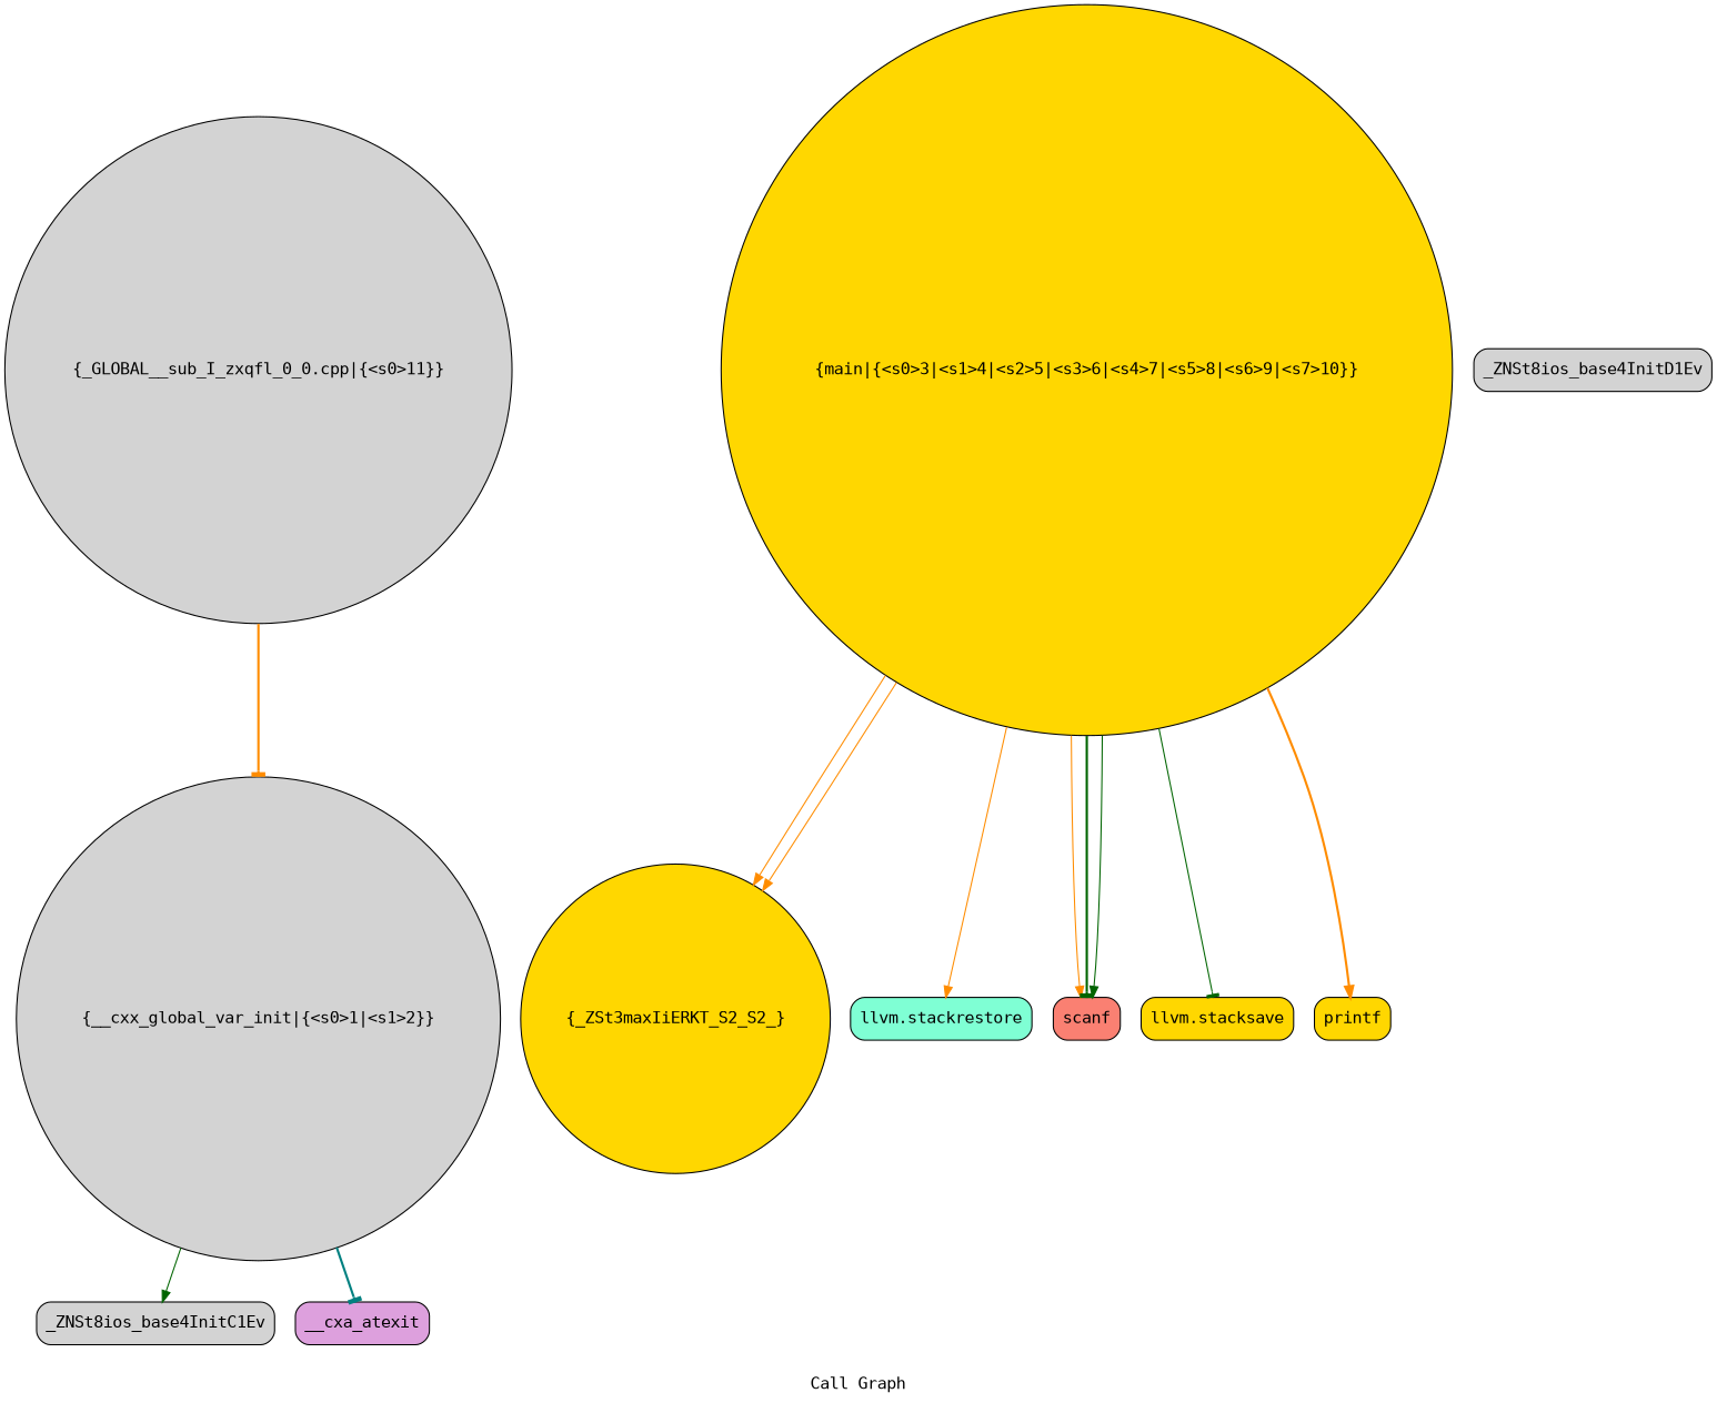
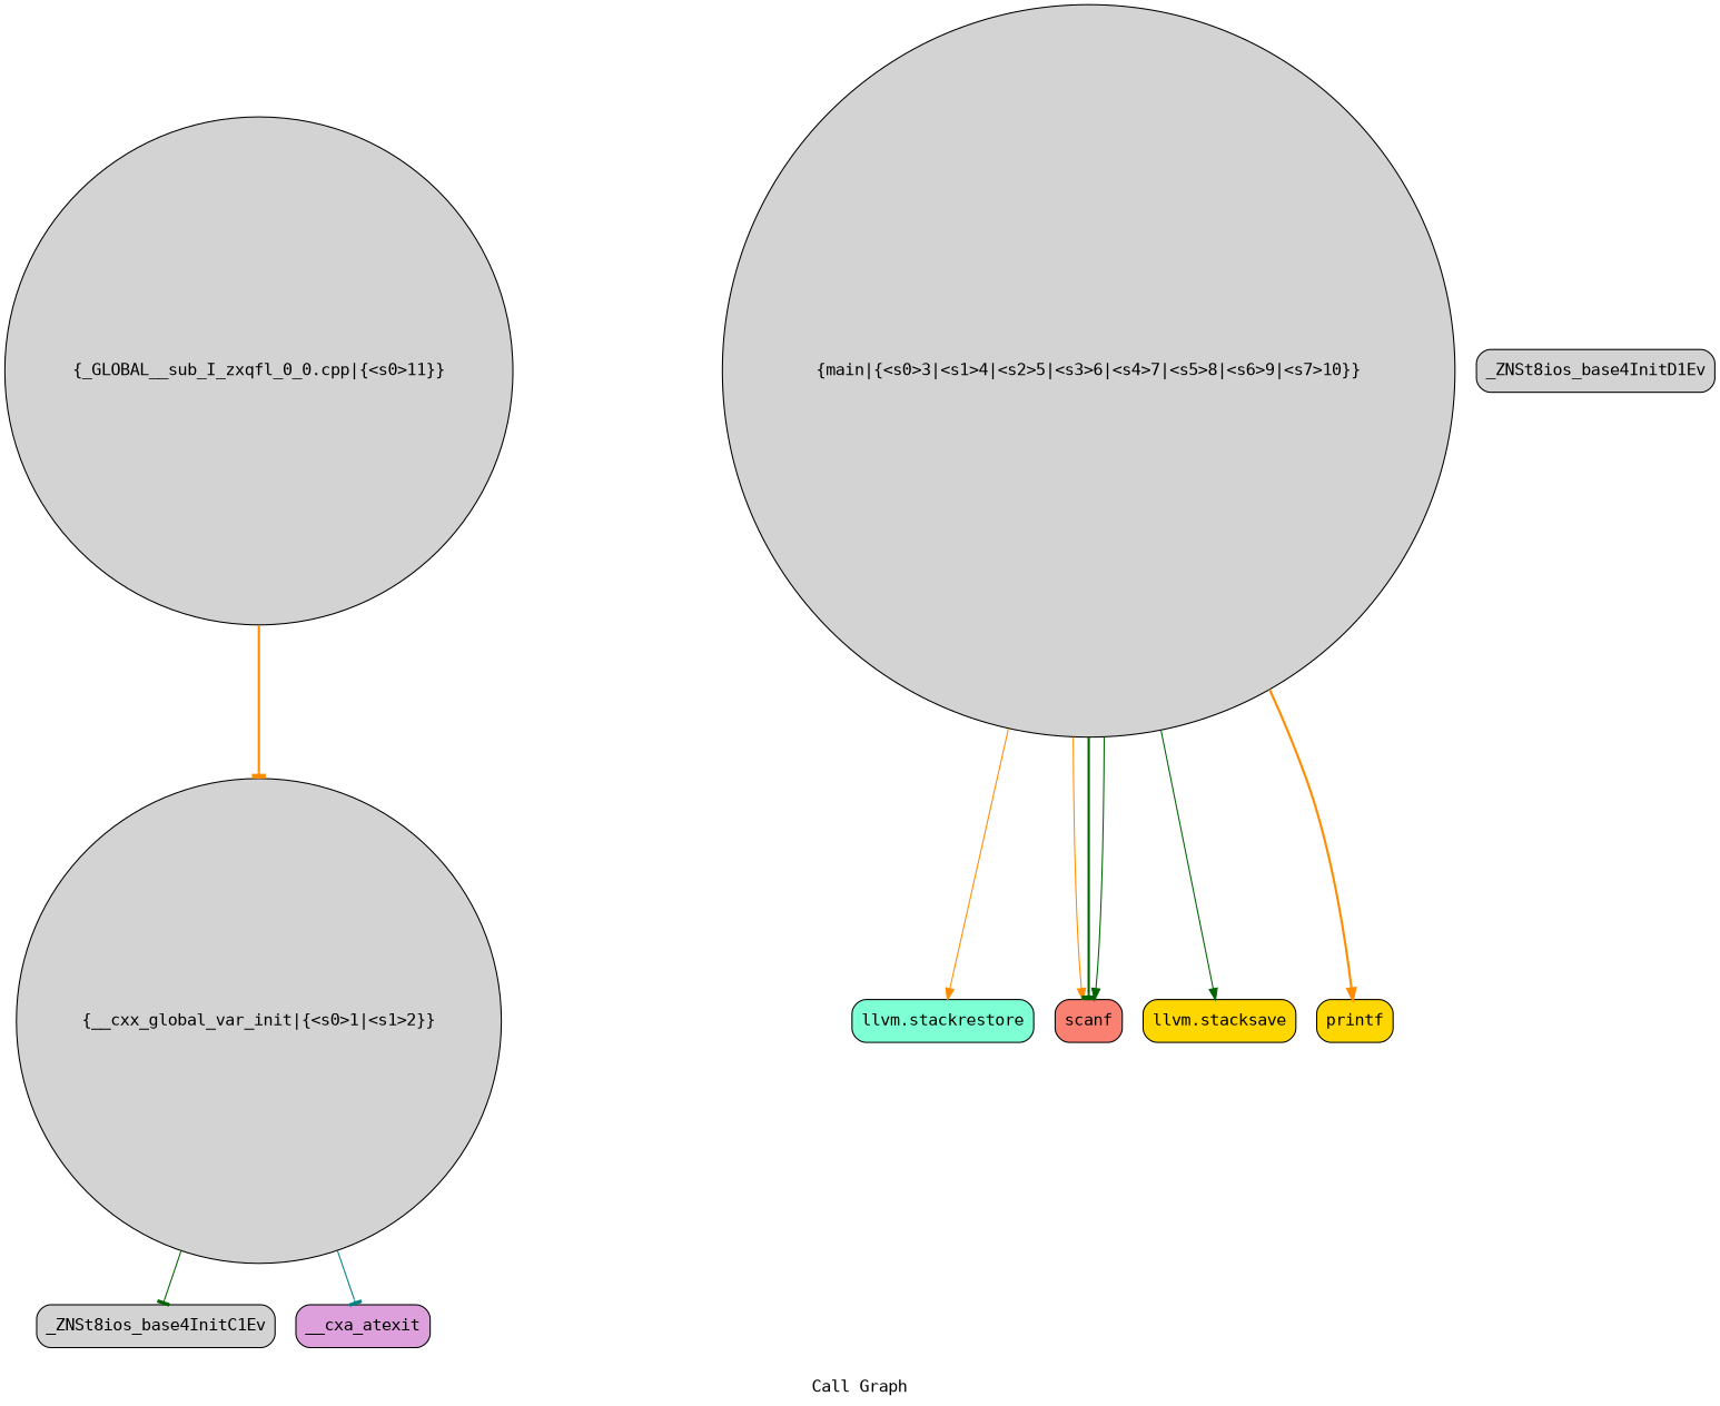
  digraph {
    fontname="DejaVu Sans Mono"
    label="Call Graph"
    node [fillcolor=lightgrey fontname="DejaVu Sans Mono" shape=Mrecord style=filled]
    edge [arrowhead=normal color=darkorange fontname="DejaVu Sans Mono" style=solid tailport=s0]
    n1 [label="{__cxx_global_var_init|{<s0>1|<s1>2}}" shape=circle]
    n2 [label="{_ZNSt8ios_base4InitC1Ev}"]
    n3 [fillcolor=plum label="{__cxa_atexit}"]
-   n4 [fillcolor=gold label="{_ZSt3maxIiERKT_S2_S2_}" shape=circle]
    n5 [label="{_ZNSt8ios_base4InitD1Ev}"]
    n6 [fillcolor=aquamarine label="{llvm.stackrestore}"]
-   n7 [fillcolor=gold label="{main|{<s0>3|<s1>4|<s2>5|<s3>6|<s4>7|<s5>8|<s6>9|<s7>10}}" shape=circle]
+   n7 [label="{main|{<s0>3|<s1>4|<s2>5|<s3>6|<s4>7|<s5>8|<s6>9|<s7>10}}" shape=circle]
    n8 [fillcolor=salmon label="{scanf}"]
    n9 [fillcolor=gold label="{llvm.stacksave}"]
    n10 [fillcolor=gold label="{printf}"]
    n11 [label="{_GLOBAL__sub_I_zxqfl_0_0.cpp|{<s0>11}}" shape=circle]
-   n1 -> n2 [color=darkgreen]
-   n1 -> n3 [arrowhead=tee color=teal style=bold tailport=s1]
-   n7 -> n4 [tailport=s4]
-   n7 -> n4 [tailport=s5]
+   n1 -> n2 [arrowhead=tee color=darkgreen]
+   n1 -> n3 [arrowhead=tee color=teal tailport=s1]
    n7 -> n6 [tailport=s7]
    n7 -> n8
    n7 -> n8 [arrowhead=tee color=darkgreen style=bold tailport=s1]
    n7 -> n8 [color=darkgreen tailport=s3]
-   n7 -> n9 [arrowhead=tee color=darkgreen tailport=s2]
+   n7 -> n9 [color=darkgreen tailport=s2]
    n7 -> n10 [style=bold tailport=s6]
    n11 -> n1 [arrowhead=tee style=bold]
  }
